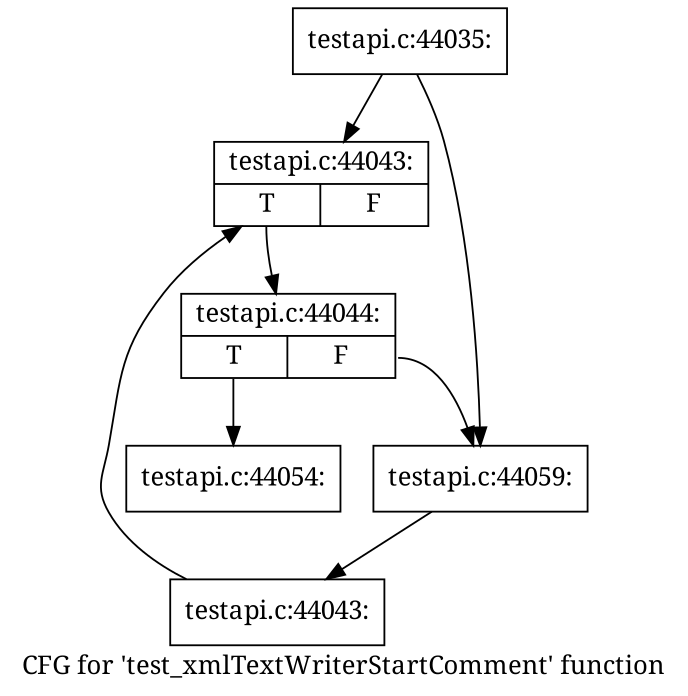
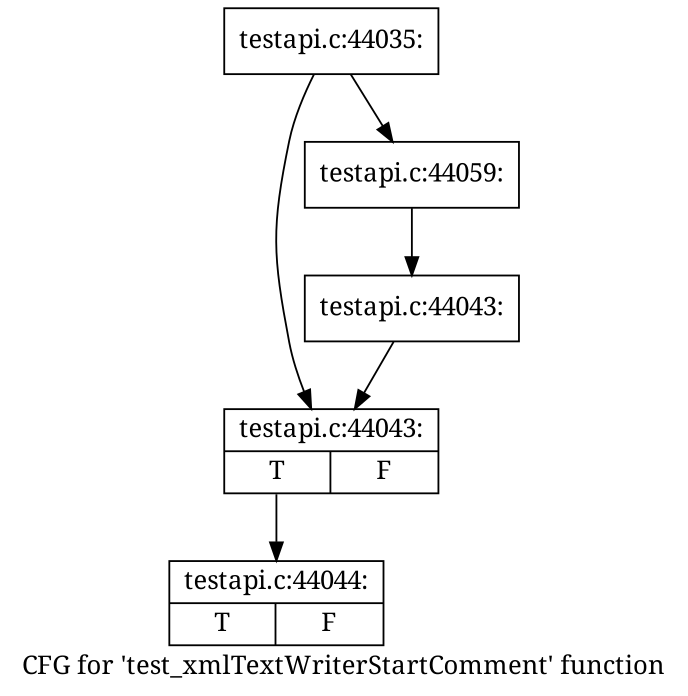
  digraph {
    fontname="Noto Serif"
    label="CFG for 'test_xmlTextWriterStartComment' function"
    node [fontname="Noto Serif" shape=record]
    edge [fontname="Noto Serif"]
    n1 [label="{testapi.c:44035:}"]
    n2 [label="{testapi.c:44043:|{<s0>T|<s1>F}}"]
    n3 [label="{testapi.c:44059:}"]
    n4 [label="{testapi.c:44044:|{<s0>T|<s1>F}}"]
-   n5 [label="{testapi.c:44054:}"]
    n6 [label="{testapi.c:44043:}"]
    n1 -> n2
    n1 -> n3
    n2 -> n4 [tailport=s0]
    n3 -> n6
-   n4 -> n3 [tailport=s1]
-   n4 -> n5 [tailport=s0]
    n6 -> n2
  }
